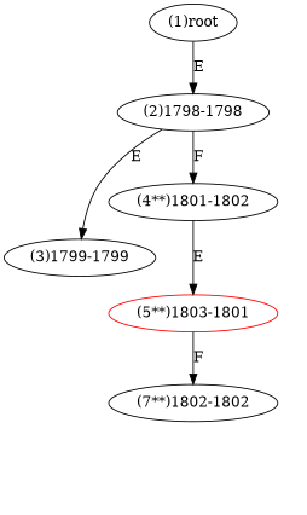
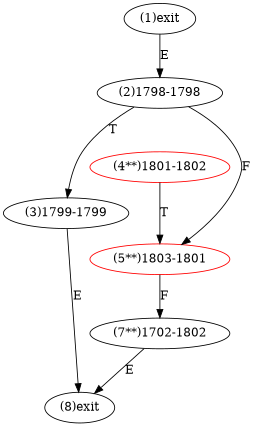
  digraph {
-   n1 [label="(1)root"]
+   n1 [label="(1)exit"]
    n2 [label="(2)1798-1798"]
    n3 [label="(3)1799-1799"]
-   n4 [color=black label="(4**)1801-1802"]
+   n4 [color=red label="(4**)1801-1802"]
+   n5 [label="(8)exit"]
    n6 [color=red label="(5**)1803-1801"]
-   n7 [label="(7**)1802-1802"]
+   n7 [label="(7**)1702-1802"]
    n1 -> n2 [label=E]
-   n2 -> n3 [label=E]
-   n2 -> n4 [label=F]
-   n4 -> n6 [label=E]
+   n2 -> n3 [label=T]
+   n2 -> n6 [label=F]
+   n3 -> n5 [label=E]
+   n4 -> n6 [label=T]
    n6 -> n7 [label=F]
+   n7 -> n5 [label=E]
  }
